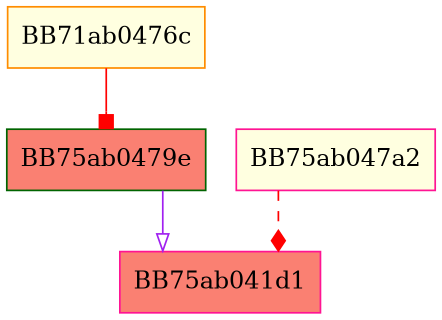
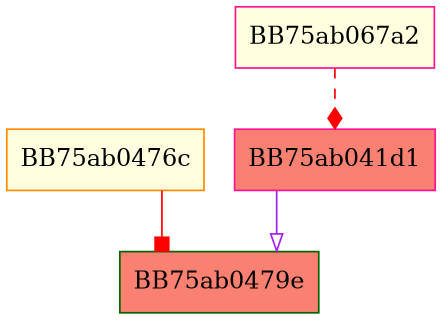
  digraph {
    splines=ortho
    node [color=deeppink fillcolor=lightyellow shape=box style=filled]
    edge [color=red style=solid]
-   BB75ab0476c [color=darkorange label=BB71ab0476c]
+   BB75ab0476c [color=darkorange]
    BB75ab0479e [color=darkgreen fillcolor=salmon]
    n3 [fillcolor=salmon label=BB75ab041d1]
-   BB75ab047a2
+   BB75ab047a2 [label=BB75ab067a2]
    BB75ab0476c -> BB75ab0479e [arrowhead=box]
-   BB75ab0479e -> n3 [arrowhead=onormal color=purple]
+   n3 -> BB75ab0479e [arrowhead=onormal color=purple]
    BB75ab047a2 -> n3 [arrowhead=diamond style=dashed]
  }
